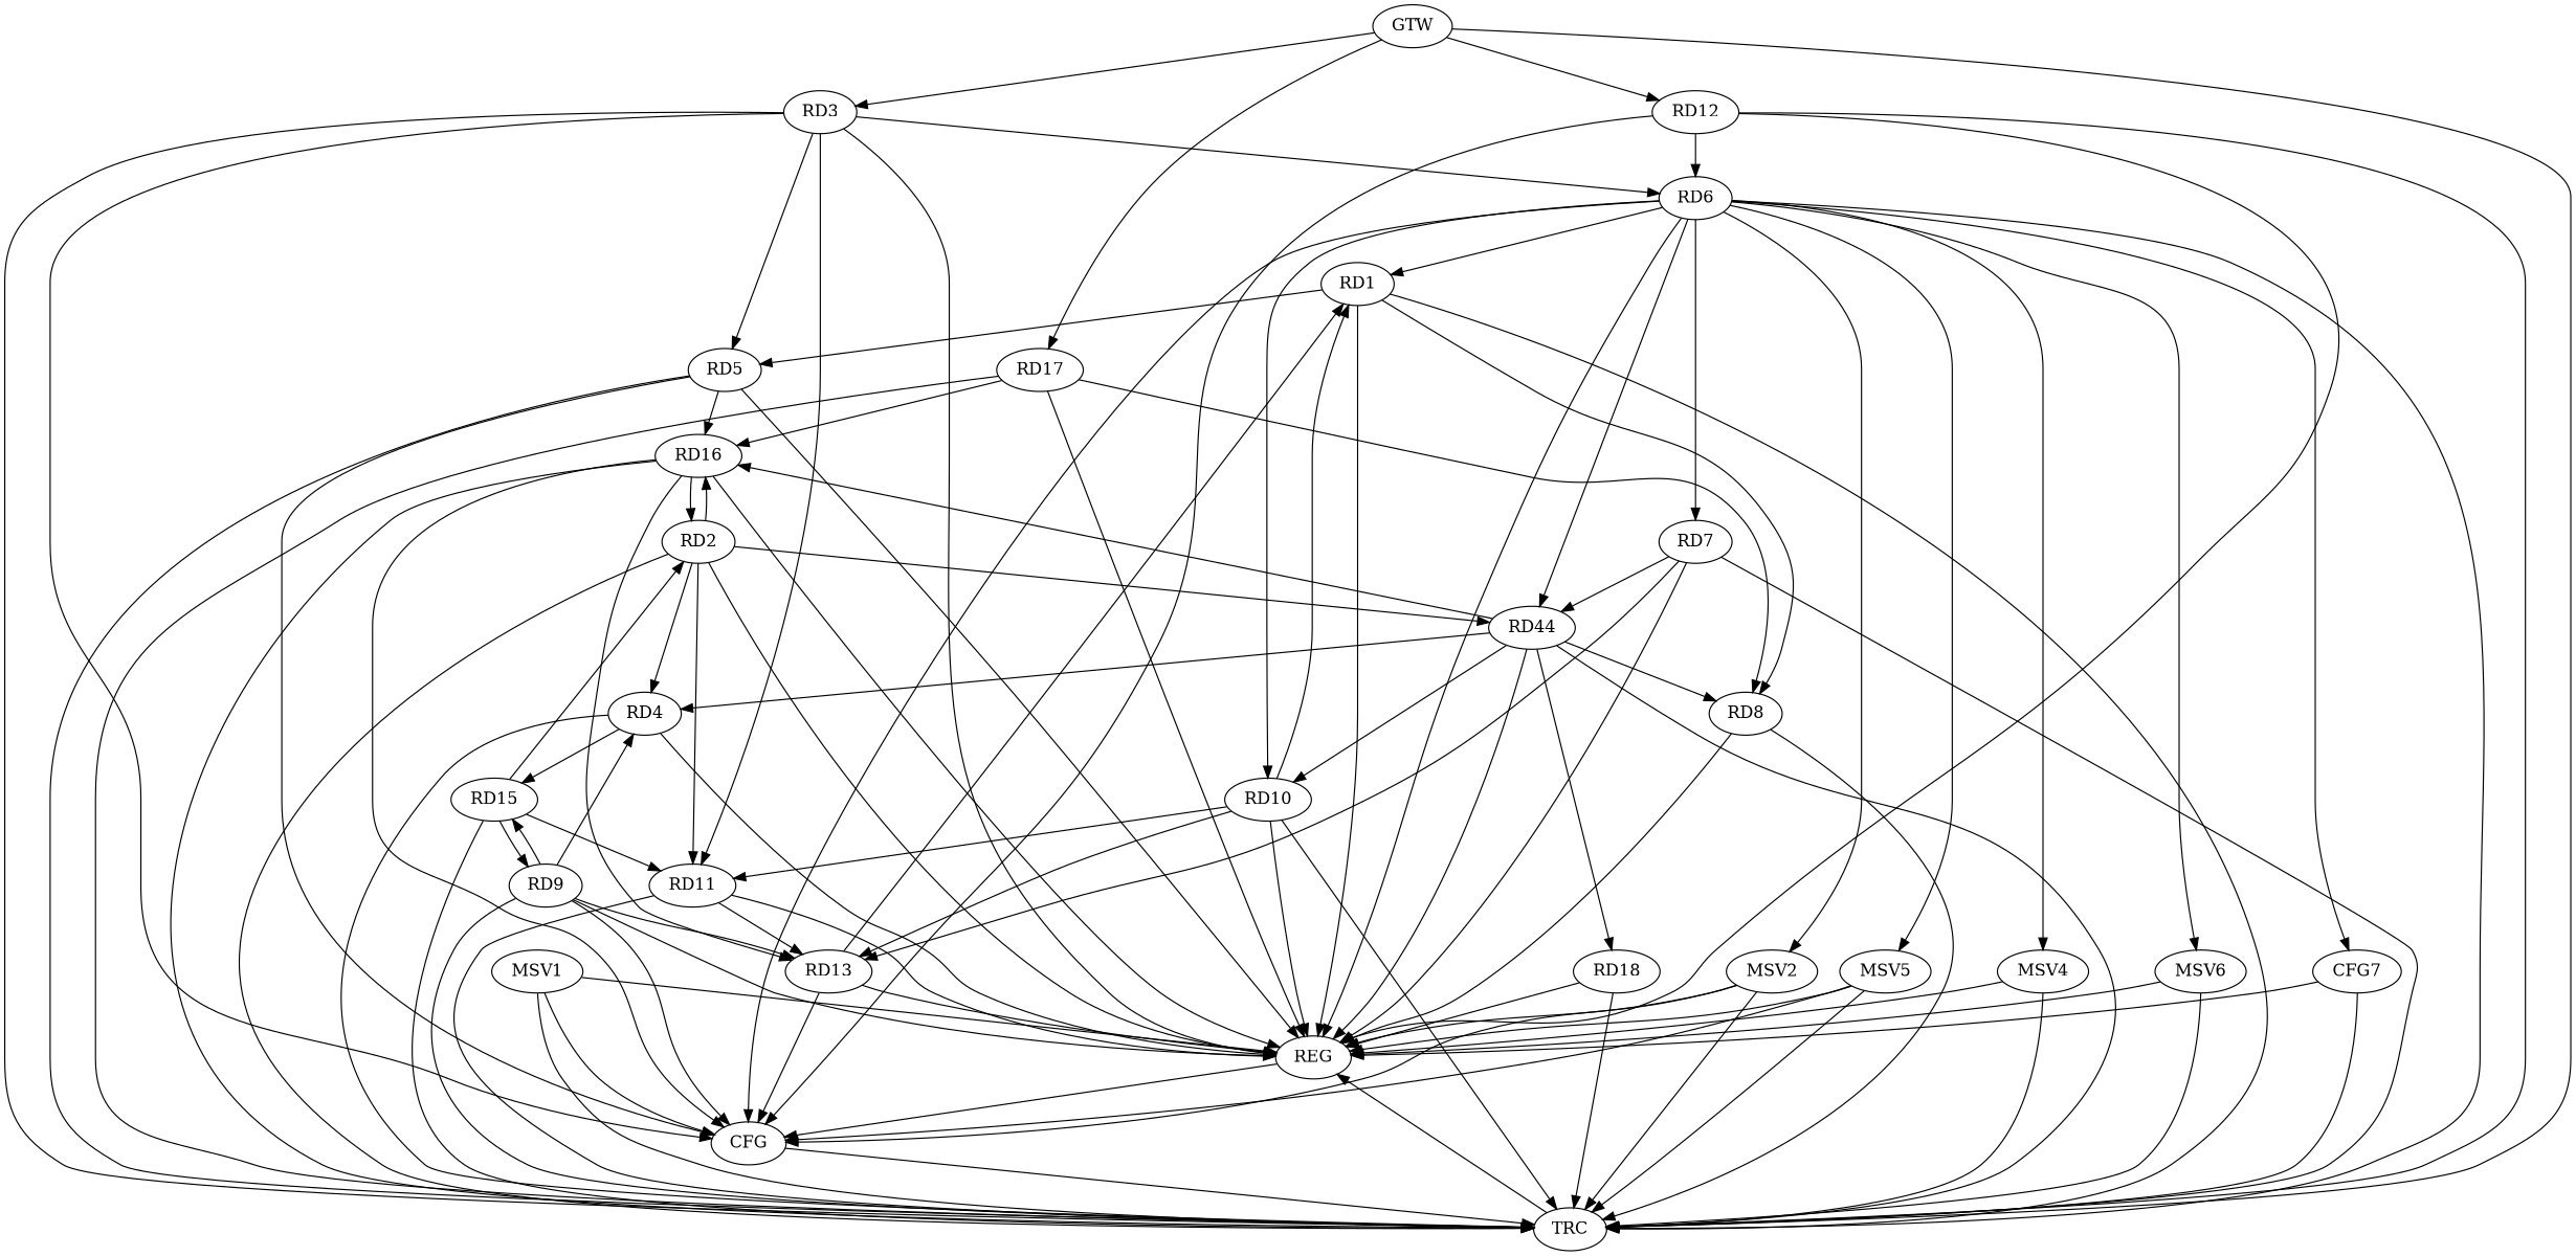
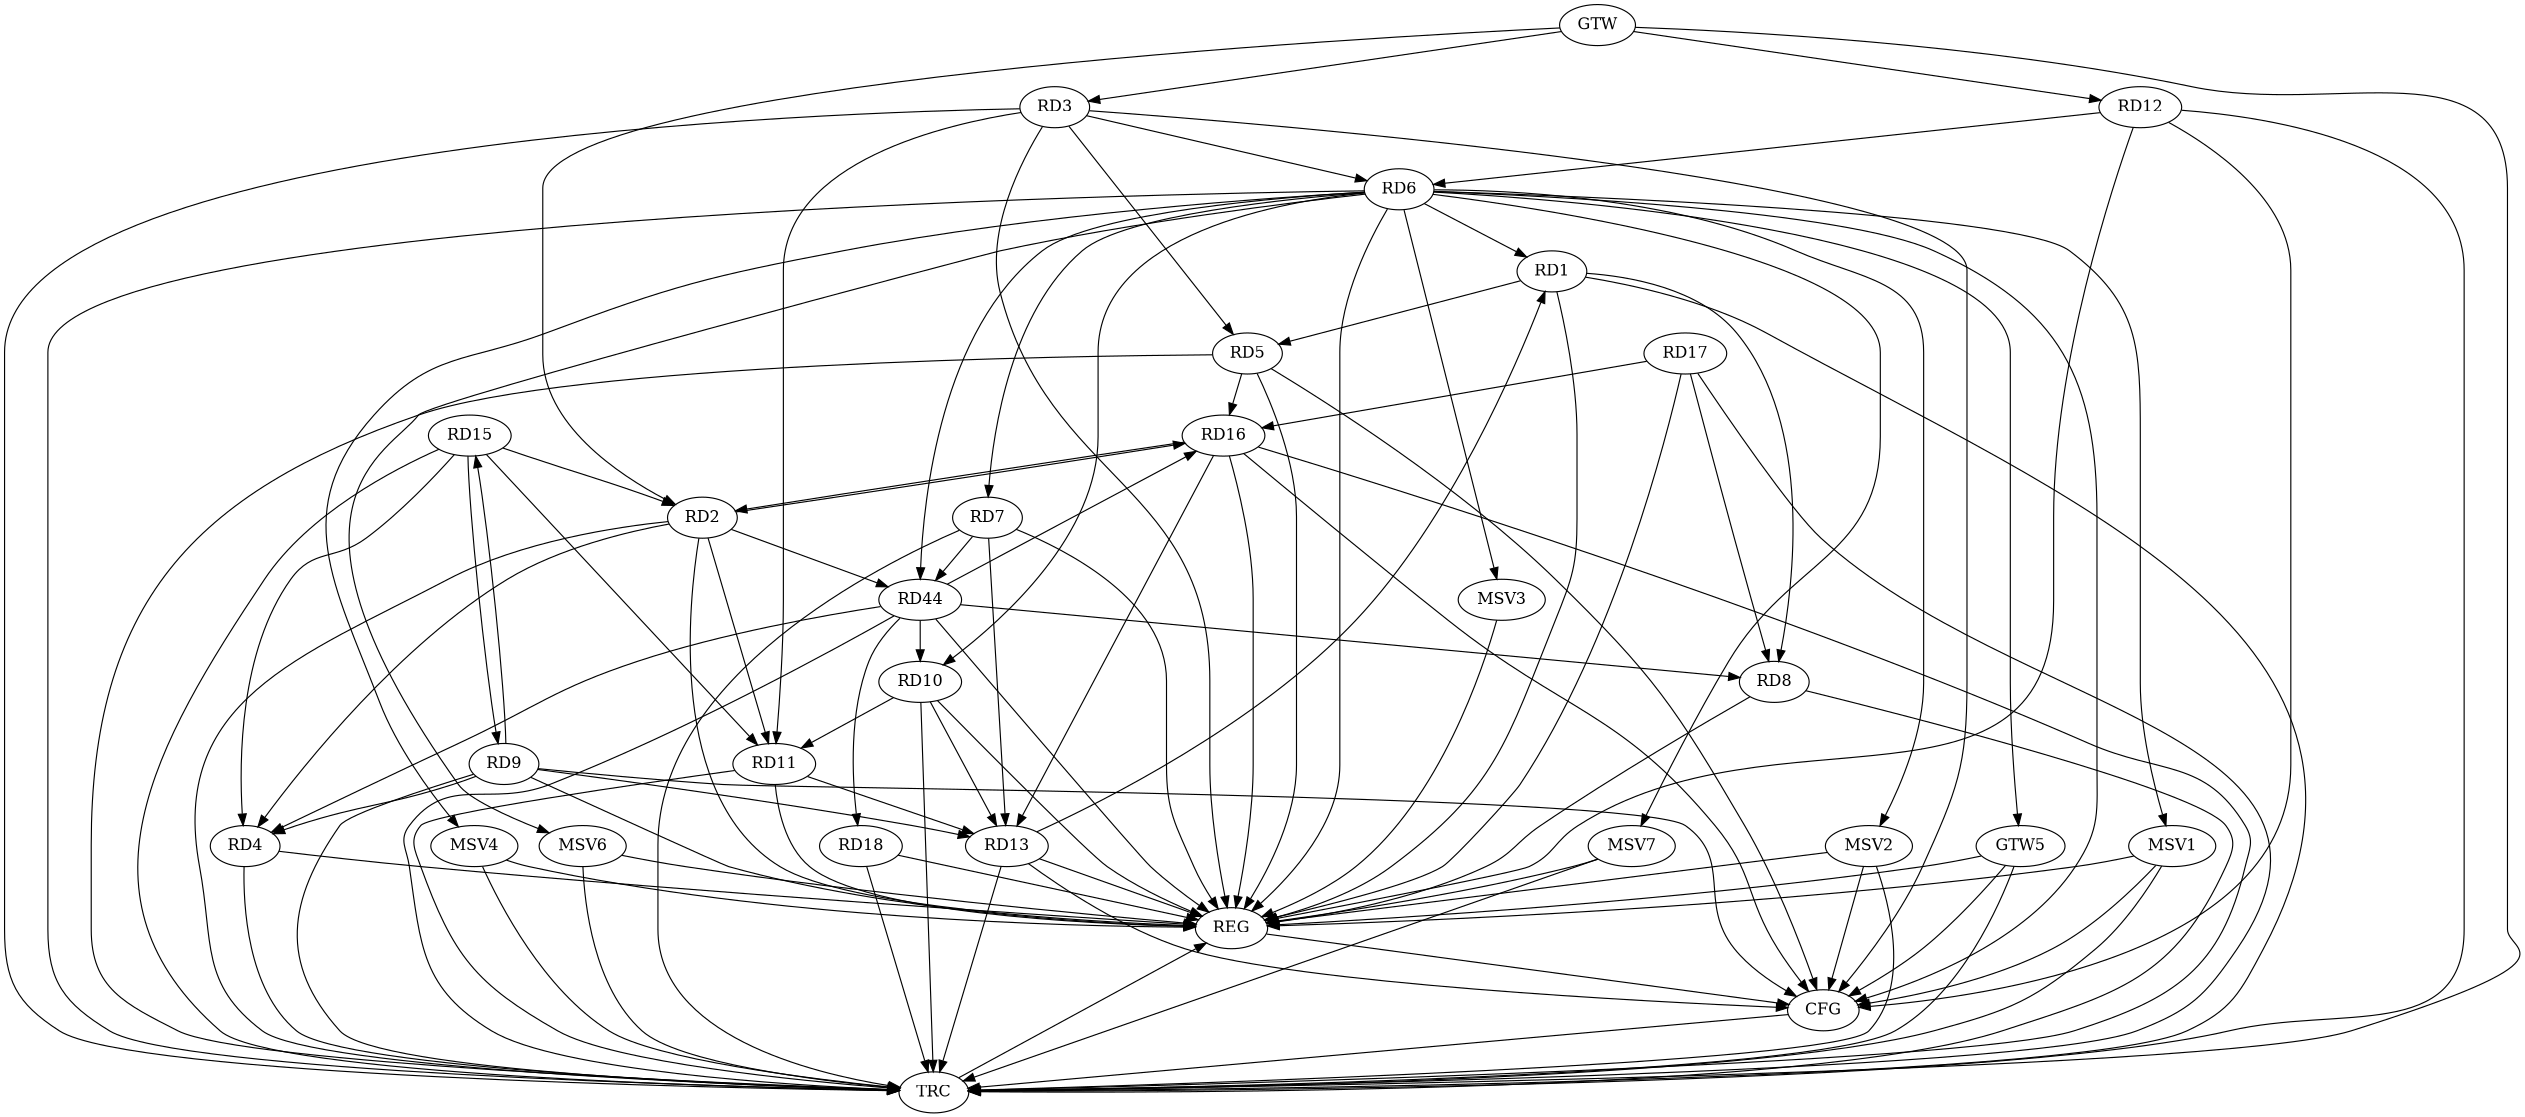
  strict digraph {
    n1 [label=RD1]
    n2 [label=RD5]
    n3 [label=RD8]
    n4 [label=REG]
    n5 [label=TRC]
    n6 [label=RD16]
    n7 [label=CFG]
    n8 [label=RD2]
    n9 [label=RD4]
    n10 [label=RD11]
    n11 [label=RD44]
    n12 [label=RD15]
    n13 [label=RD13]
    n14 [label=RD10]
    n15 [label=RD18]
    n16 [label=RD3]
    n17 [label=RD6]
    n18 [label=RD7]
    n19 [label=MSV1]
    n20 [label=MSV2]
+   n21 [label=MSV3]
    n22 [label=MSV4]
-   n23 [label=MSV5]
+   n23 [label=GTW5]
    n24 [label=MSV6]
-   n25 [label=CFG7]
+   n25 [label=MSV7]
    n26 [label=RD9]
    n27 [label=RD12]
    n28 [label=RD17]
    n29 [label=GTW]
    n1 -> n2
    n1 -> n3
    n1 -> n4
    n1 -> n5
    n2 -> n4
    n2 -> n5
    n2 -> n6
    n2 -> n7
    n3 -> n4
    n3 -> n5
    n4 -> n7
    n5 -> n4
    n6 -> n4
    n6 -> n5
    n6 -> n7
    n6 -> n8
    n6 -> n13
    n7 -> n5
    n8 -> n4
    n8 -> n5
    n8 -> n6
    n8 -> n9
    n8 -> n10
    n8 -> n11
    n9 -> n4
    n9 -> n5
-   n9 -> n12
+   n12 -> n9
    n10 -> n4
    n10 -> n5
    n10 -> n13
    n11 -> n3
    n11 -> n4
    n11 -> n5
    n11 -> n6
    n11 -> n9
    n11 -> n14
    n11 -> n15
    n12 -> n5
    n12 -> n8
    n12 -> n10
    n12 -> n26
    n13 -> n1
    n13 -> n4
+   n13 -> n5
    n13 -> n7
-   n14 -> n1
    n14 -> n4
    n14 -> n5
    n14 -> n10
    n14 -> n13
    n15 -> n4
    n15 -> n5
    n16 -> n2
    n16 -> n4
    n16 -> n5
    n16 -> n7
    n16 -> n10
    n16 -> n17
    n17 -> n1
    n17 -> n4
    n17 -> n5
    n17 -> n7
    n17 -> n11
    n17 -> n14
    n17 -> n18
+   n17 -> n19
    n17 -> n20
+   n17 -> n21
    n17 -> n22
    n17 -> n23
    n17 -> n24
    n17 -> n25
    n18 -> n4
    n18 -> n5
    n18 -> n11
    n18 -> n13
    n19 -> n4
    n19 -> n5
    n19 -> n7
    n20 -> n4
    n20 -> n5
    n20 -> n7
+   n21 -> n4
    n22 -> n4
    n22 -> n5
    n23 -> n4
    n23 -> n5
    n23 -> n7
    n24 -> n4
    n24 -> n5
    n25 -> n4
    n25 -> n5
    n26 -> n4
    n26 -> n5
    n26 -> n7
    n26 -> n9
    n26 -> n12
    n26 -> n13
    n27 -> n4
    n27 -> n5
    n27 -> n7
    n27 -> n17
    n28 -> n3
    n28 -> n4
    n28 -> n5
    n28 -> n6
    n29 -> n5
    n29 -> n16
    n29 -> n27
-   n29 -> n28
+   n29 -> n8
  }
